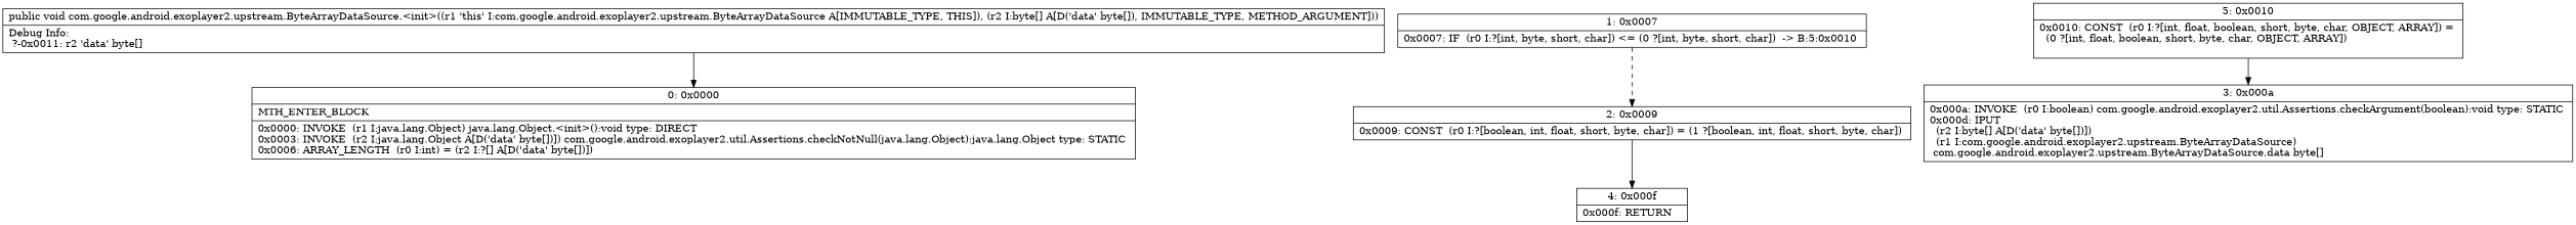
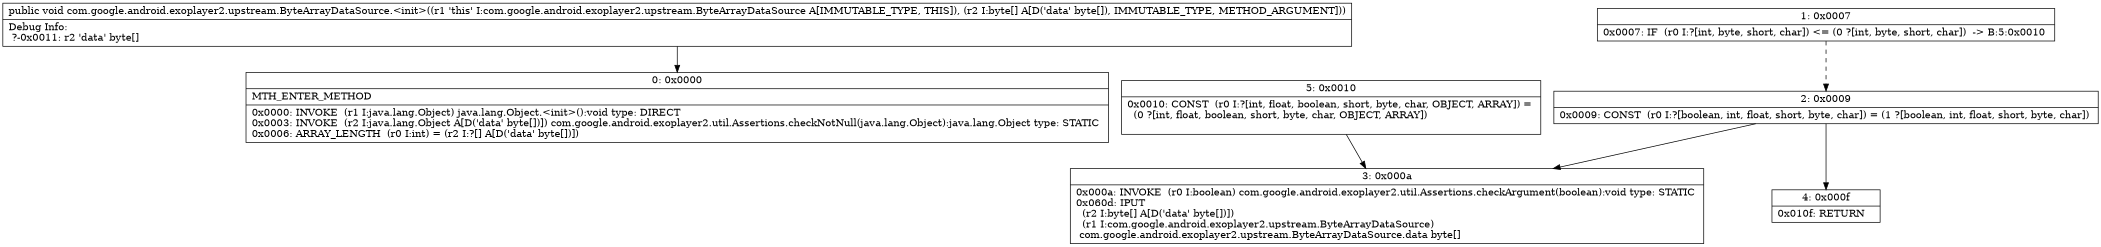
  digraph {
    node [shape=record]
-   n1 [label="{0\:\ 0x0000|MTH_ENTER_BLOCK\l|0x0000: INVOKE  (r1 I:java.lang.Object) java.lang.Object.\<init\>():void type: DIRECT \l0x0003: INVOKE  (r2 I:java.lang.Object A[D('data' byte[])]) com.google.android.exoplayer2.util.Assertions.checkNotNull(java.lang.Object):java.lang.Object type: STATIC \l0x0006: ARRAY_LENGTH  (r0 I:int) = (r2 I:?[] A[D('data' byte[])]) \l}"]
+   n1 [label="{0\:\ 0x0000|MTH_ENTER_METHOD\l|0x0000: INVOKE  (r1 I:java.lang.Object) java.lang.Object.\<init\>():void type: DIRECT \l0x0003: INVOKE  (r2 I:java.lang.Object A[D('data' byte[])]) com.google.android.exoplayer2.util.Assertions.checkNotNull(java.lang.Object):java.lang.Object type: STATIC \l0x0006: ARRAY_LENGTH  (r0 I:int) = (r2 I:?[] A[D('data' byte[])]) \l}"]
    n2 [label="{1\:\ 0x0007|0x0007: IF  (r0 I:?[int, byte, short, char]) \<= (0 ?[int, byte, short, char])  \-\> B:5:0x0010 \l}"]
    n3 [label="{2\:\ 0x0009|0x0009: CONST  (r0 I:?[boolean, int, float, short, byte, char]) = (1 ?[boolean, int, float, short, byte, char]) \l}"]
-   n4 [label="{3\:\ 0x000a|0x000a: INVOKE  (r0 I:boolean) com.google.android.exoplayer2.util.Assertions.checkArgument(boolean):void type: STATIC \l0x000d: IPUT  \l  (r2 I:byte[] A[D('data' byte[])])\l  (r1 I:com.google.android.exoplayer2.upstream.ByteArrayDataSource)\l com.google.android.exoplayer2.upstream.ByteArrayDataSource.data byte[] \l}"]
-   n5 [label="{4\:\ 0x000f|0x000f: RETURN   \l}"]
+   n4 [label="{3\:\ 0x000a|0x000a: INVOKE  (r0 I:boolean) com.google.android.exoplayer2.util.Assertions.checkArgument(boolean):void type: STATIC \l0x060d: IPUT  \l  (r2 I:byte[] A[D('data' byte[])])\l  (r1 I:com.google.android.exoplayer2.upstream.ByteArrayDataSource)\l com.google.android.exoplayer2.upstream.ByteArrayDataSource.data byte[] \l}"]
+   n5 [label="{4\:\ 0x000f|0x010f: RETURN   \l}"]
    n6 [label="{5\:\ 0x0010|0x0010: CONST  (r0 I:?[int, float, boolean, short, byte, char, OBJECT, ARRAY]) = \l  (0 ?[int, float, boolean, short, byte, char, OBJECT, ARRAY])\l \l}"]
    n7 [label="{public void com.google.android.exoplayer2.upstream.ByteArrayDataSource.\<init\>((r1 'this' I:com.google.android.exoplayer2.upstream.ByteArrayDataSource A[IMMUTABLE_TYPE, THIS]), (r2 I:byte[] A[D('data' byte[]), IMMUTABLE_TYPE, METHOD_ARGUMENT]))  | Debug Info:\l  ?\-0x0011: r2 'data' byte[]\l}"]
    n2 -> n3 [style=dashed]
+   n3 -> n4
    n3 -> n5
    n6 -> n4
    n7 -> n1
  }
